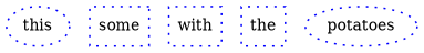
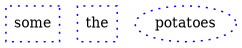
  digraph {
    node [color=blue fillcolor=blue fontcolor="#000000" penwidth=1.50 shape=rectangle style=dotted]
-   n1 [height=0.50 label=this shape=ellipse width=0.50]
    n2 [height=0.50 label=some width=0.50]
-   n3 [height=0.50 label=with width=0.50]
    n4 [height=0.50 label=the width=0.50]
    n5 [height=0.50 label=potatoes shape=ellipse width=0.50]
  }
